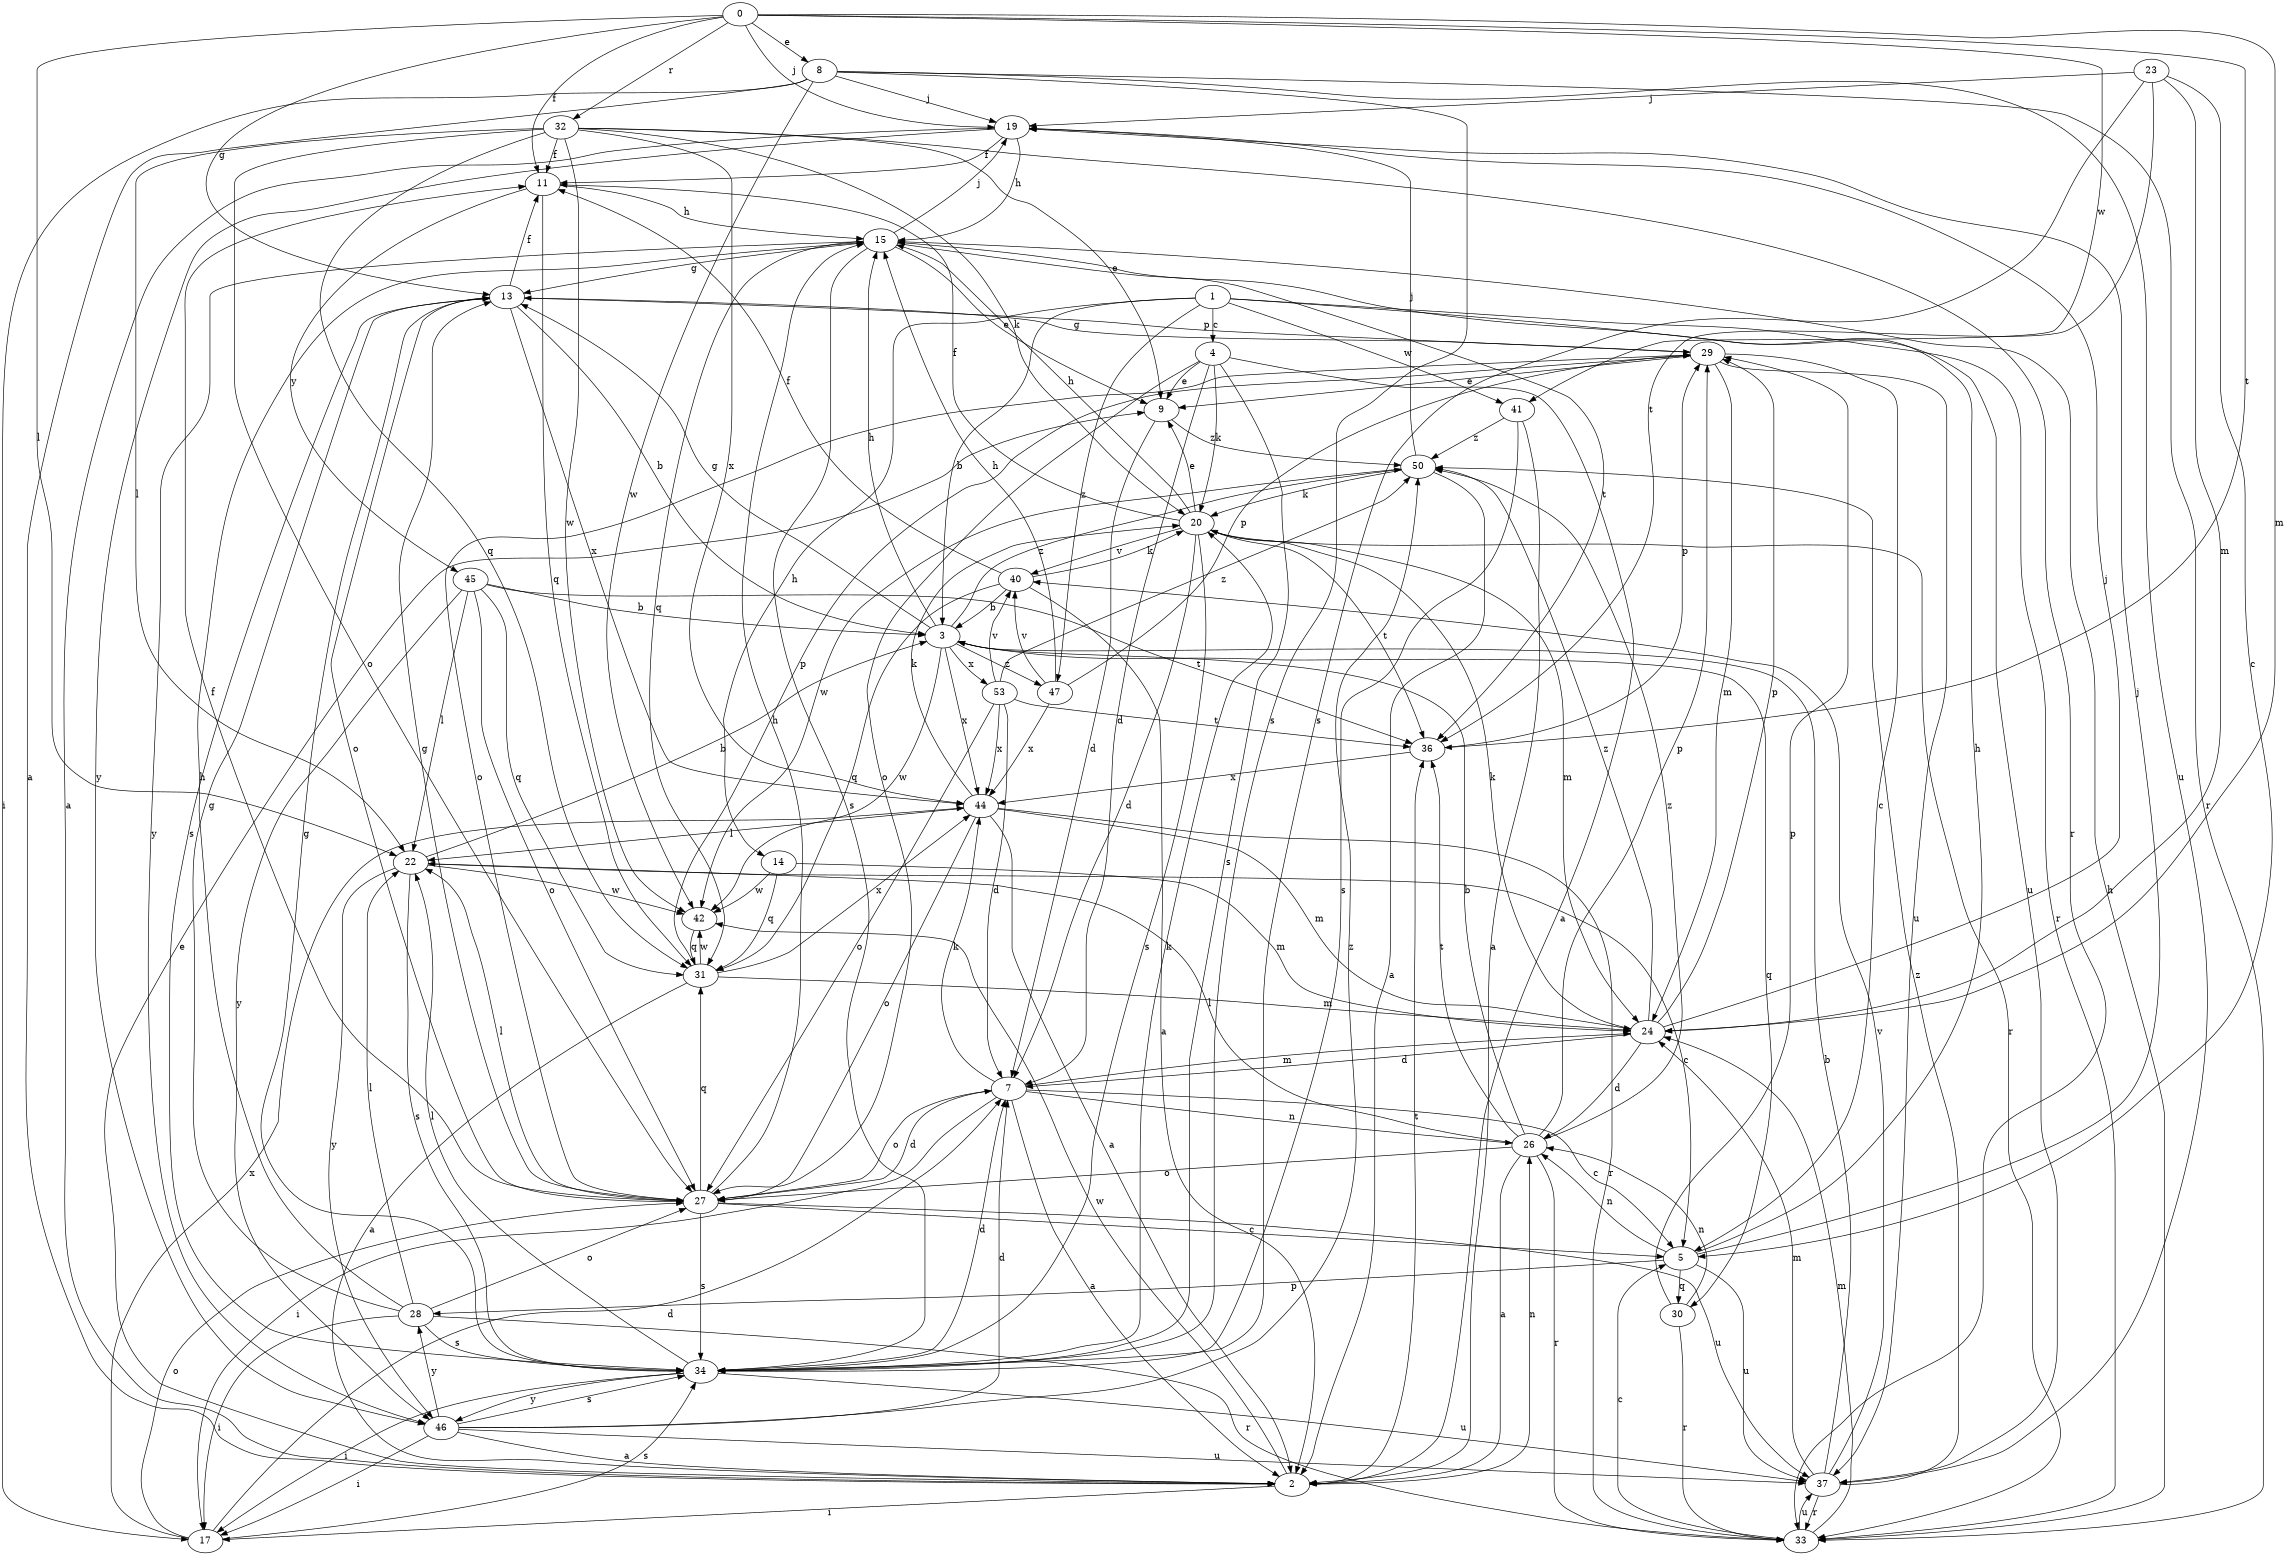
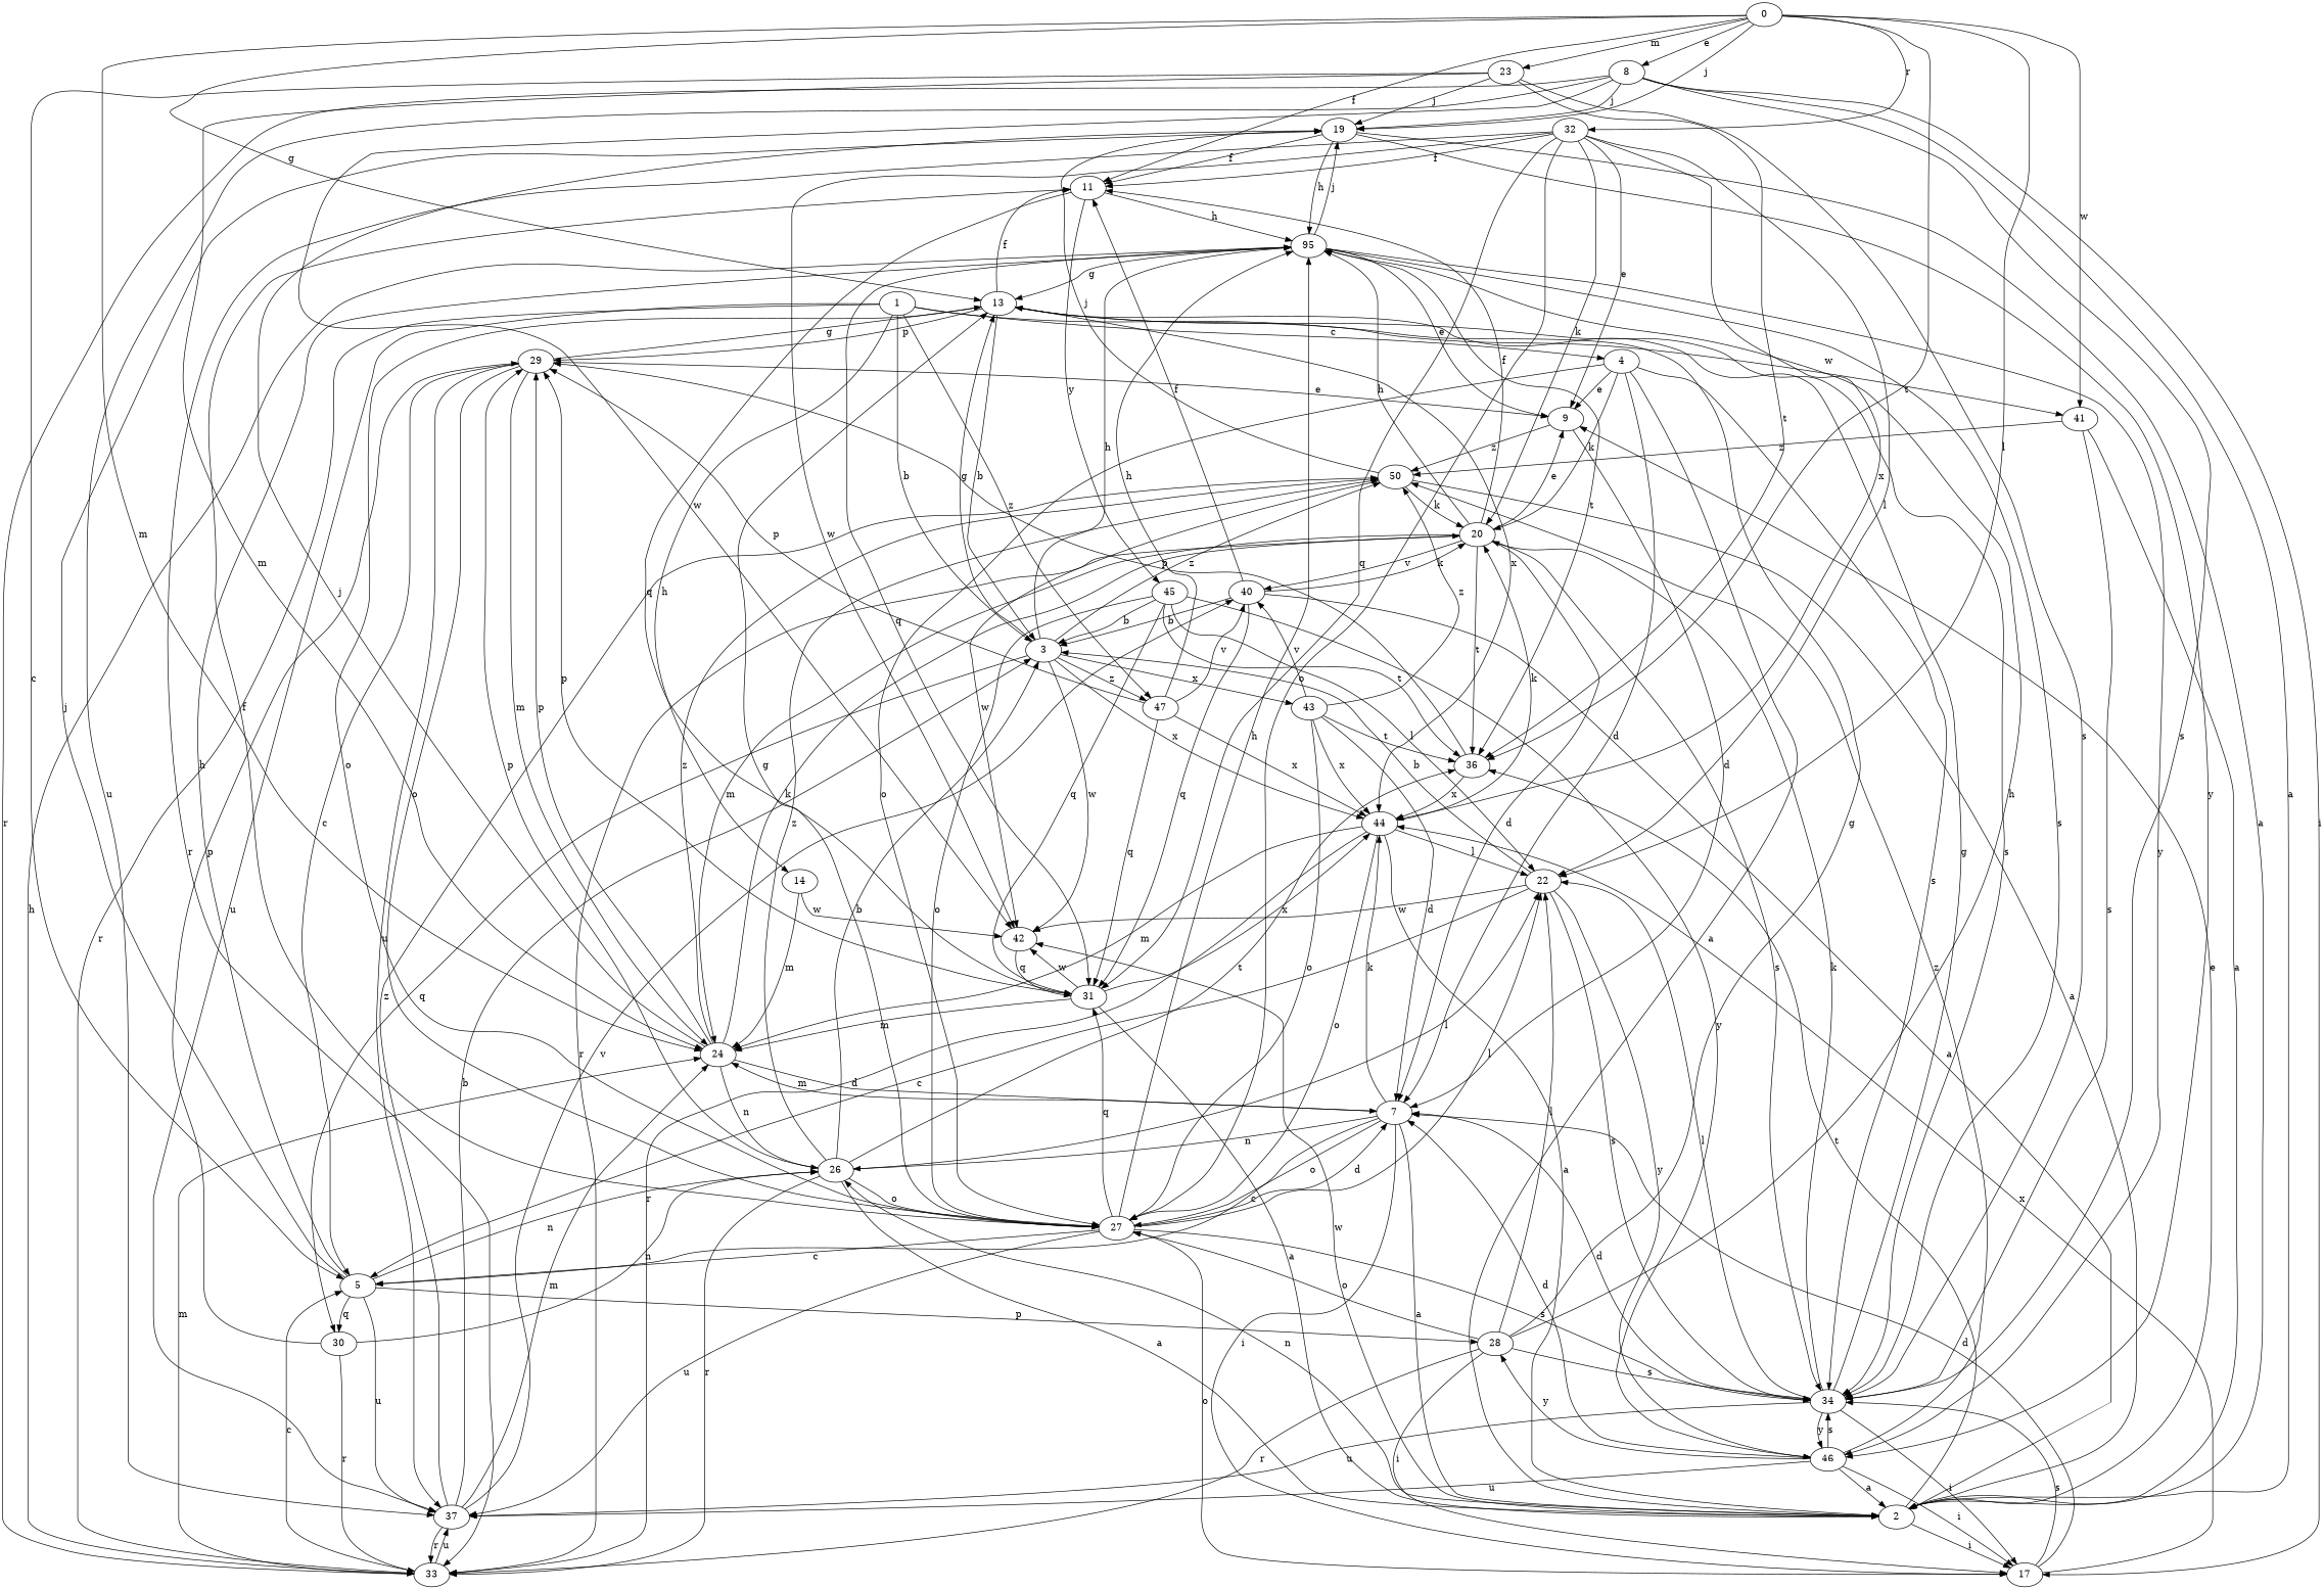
  strict digraph {
    0
    8
    11
    13
    19
    22
    23
    24
    32
    36
    41
    33
    37
    2
    17
    42
    34
-   15
+   15 [label=95]
    31
    45
    3
    44
    27
    29
    46
    5
    26
    50
    7
    20
    9
    1
    4
    14
    47
    30
-   43 [label=53]
+   43
    40
    28
    0 -> 8 [label=e]
    0 -> 11 [label=f]
    0 -> 13 [label=g]
    0 -> 19 [label=j]
    0 -> 22 [label=l]
+   0 -> 23 [label=m]
    0 -> 24 [label=m]
    0 -> 32 [label=r]
    0 -> 36 [label=t]
    0 -> 41 [label=w]
    8 -> 19 [label=j]
    8 -> 33 [label=r]
    8 -> 37 [label=u]
    8 -> 2 [label=a]
    8 -> 17 [label=i]
    8 -> 42 [label=w]
    8 -> 34 [label=s]
    11 -> 15 [label=h]
    11 -> 31 [label=q]
    11 -> 45 [label=y]
    13 -> 11 [label=f]
    13 -> 34 [label=s]
    13 -> 3 [label=b]
    13 -> 44 [label=x]
    13 -> 27 [label=o]
    13 -> 29 [label=p]
    19 -> 11 [label=f]
    19 -> 2 [label=a]
    19 -> 15 [label=h]
    19 -> 46 [label=y]
    22 -> 42 [label=w]
    22 -> 34 [label=s]
    22 -> 3 [label=b]
    22 -> 46 [label=y]
    22 -> 5 [label=c]
    23 -> 19 [label=j]
    23 -> 24 [label=m]
    23 -> 36 [label=t]
    23 -> 34 [label=s]
    23 -> 5 [label=c]
    24 -> 19 [label=j]
    24 -> 29 [label=p]
-   24 -> 26 [label=d]
+   24 -> 26 [label=n]
    24 -> 50 [label=z]
    24 -> 7 [label=d]
    24 -> 20 [label=k]
    32 -> 11 [label=f]
    32 -> 22 [label=l]
    32 -> 33 [label=r]
    32 -> 42 [label=w]
    32 -> 31 [label=q]
    32 -> 44 [label=x]
    32 -> 27 [label=o]
    32 -> 20 [label=k]
    32 -> 9 [label=e]
    36 -> 44 [label=x]
    36 -> 29 [label=p]
    41 -> 2 [label=a]
    41 -> 34 [label=s]
    41 -> 50 [label=z]
    33 -> 24 [label=m]
    33 -> 37 [label=u]
    33 -> 15 [label=h]
    33 -> 5 [label=c]
    37 -> 24 [label=m]
    37 -> 33 [label=r]
    37 -> 3 [label=b]
    37 -> 50 [label=z]
    37 -> 40 [label=v]
    2 -> 36 [label=t]
    2 -> 17 [label=i]
    2 -> 42 [label=w]
    2 -> 26 [label=n]
    2 -> 9 [label=e]
    17 -> 34 [label=s]
    17 -> 44 [label=x]
    17 -> 27 [label=o]
    17 -> 7 [label=d]
    42 -> 31 [label=q]
    34 -> 13 [label=g]
    34 -> 22 [label=l]
    34 -> 37 [label=u]
    34 -> 17 [label=i]
    34 -> 46 [label=y]
    34 -> 7 [label=d]
    34 -> 20 [label=k]
    15 -> 13 [label=g]
    15 -> 19 [label=j]
    15 -> 36 [label=t]
    15 -> 34 [label=s]
    15 -> 31 [label=q]
    15 -> 46 [label=y]
    15 -> 9 [label=e]
    31 -> 24 [label=m]
    31 -> 2 [label=a]
    31 -> 42 [label=w]
    31 -> 44 [label=x]
    31 -> 29 [label=p]
    45 -> 22 [label=l]
    45 -> 36 [label=t]
    45 -> 31 [label=q]
    45 -> 3 [label=b]
    45 -> 27 [label=o]
    45 -> 46 [label=y]
    3 -> 13 [label=g]
    3 -> 42 [label=w]
    3 -> 15 [label=h]
    3 -> 44 [label=x]
    3 -> 50 [label=z]
    3 -> 47 [label=z]
    3 -> 30 [label=q]
    3 -> 43 [label=x]
    44 -> 22 [label=l]
    44 -> 24 [label=m]
    44 -> 33 [label=r]
    44 -> 2 [label=a]
    44 -> 27 [label=o]
    44 -> 20 [label=k]
    27 -> 11 [label=f]
    27 -> 13 [label=g]
    27 -> 22 [label=l]
    27 -> 37 [label=u]
    27 -> 34 [label=s]
    27 -> 15 [label=h]
    27 -> 31 [label=q]
    27 -> 5 [label=c]
    27 -> 7 [label=d]
    29 -> 13 [label=g]
    29 -> 24 [label=m]
    29 -> 37 [label=u]
    29 -> 27 [label=o]
    29 -> 5 [label=c]
    29 -> 9 [label=e]
    46 -> 37 [label=u]
    46 -> 2 [label=a]
    46 -> 17 [label=i]
    46 -> 34 [label=s]
    46 -> 50 [label=z]
    46 -> 7 [label=d]
    46 -> 28 [label=y]
    5 -> 19 [label=j]
    5 -> 37 [label=u]
    5 -> 15 [label=h]
    5 -> 26 [label=n]
    5 -> 30 [label=q]
    5 -> 28 [label=p]
    26 -> 22 [label=l]
    26 -> 36 [label=t]
    26 -> 33 [label=r]
    26 -> 2 [label=a]
    26 -> 3 [label=b]
    26 -> 27 [label=o]
    26 -> 29 [label=p]
    26 -> 50 [label=z]
    50 -> 19 [label=j]
    50 -> 2 [label=a]
    50 -> 42 [label=w]
    50 -> 20 [label=k]
    7 -> 24 [label=m]
    7 -> 2 [label=a]
    7 -> 17 [label=i]
    7 -> 44 [label=k]
    7 -> 27 [label=o]
    7 -> 5 [label=c]
    7 -> 26 [label=n]
    20 -> 11 [label=f]
    20 -> 24 [label=m]
    20 -> 36 [label=t]
    20 -> 33 [label=r]
    20 -> 34 [label=s]
    20 -> 15 [label=h]
    20 -> 7 [label=d]
    20 -> 9 [label=e]
    20 -> 40 [label=v]
    9 -> 50 [label=z]
    9 -> 7 [label=d]
    1 -> 41 [label=w]
    1 -> 33 [label=r]
    1 -> 37 [label=u]
    1 -> 3 [label=b]
    1 -> 4 [label=c]
    1 -> 14 [label=h]
    1 -> 47 [label=z]
    4 -> 2 [label=a]
    4 -> 34 [label=s]
    4 -> 27 [label=o]
    4 -> 7 [label=d]
    4 -> 20 [label=k]
    4 -> 9 [label=e]
    14 -> 24 [label=m]
    14 -> 42 [label=w]
-   14 -> 31 [label=q]
+   47 -> 31 [label=q]
    47 -> 15 [label=h]
    47 -> 44 [label=x]
    47 -> 29 [label=p]
    47 -> 40 [label=v]
    30 -> 33 [label=r]
    30 -> 29 [label=p]
    30 -> 26 [label=n]
    43 -> 36 [label=t]
    43 -> 44 [label=x]
    43 -> 27 [label=o]
    43 -> 50 [label=z]
    43 -> 7 [label=d]
    43 -> 40 [label=v]
    40 -> 11 [label=f]
    40 -> 2 [label=a]
    40 -> 31 [label=q]
    40 -> 3 [label=b]
    40 -> 20 [label=k]
    28 -> 13 [label=g]
    28 -> 22 [label=l]
    28 -> 33 [label=r]
    28 -> 17 [label=i]
    28 -> 34 [label=s]
    28 -> 15 [label=h]
    28 -> 27 [label=o]
  }
